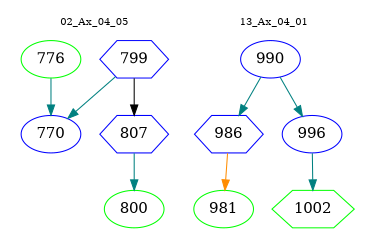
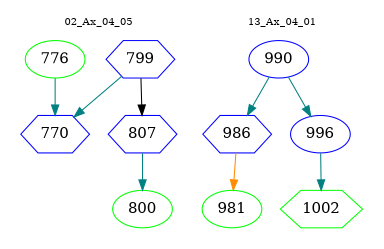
  digraph {
    node [color=blue shape=hexagon]
    edge [color=teal]
    n1 [label=799]
-   n2 [label=770 shape=ellipse]
+   n2 [label=770]
    n3 [label=807]
    n4 [color=green label=776 shape=ellipse]
    n5 [color=green label=800 shape=ellipse]
    n6 [label=990 shape=ellipse]
    n7 [label=986]
    n8 [label=996 shape=ellipse]
    n9 [color=green label=981 shape=ellipse]
    n10 [color=green label=1002]
    subgraph cluster_1 {
      color=white
      fontsize=10
      label="02_Ax_04_05"
      n1
      n2
      n3
      n4
      n5
    }
    subgraph cluster_2 {
      color=white
      fontsize=10
      label="13_Ax_04_01"
      n6
      n7
      n8
      n9
      n10
    }
    n1 -> n2
    n1 -> n3 [color=black]
    n3 -> n5
    n4 -> n2
    n6 -> n7
    n6 -> n8
    n7 -> n9 [color=darkorange]
    n8 -> n10
  }
